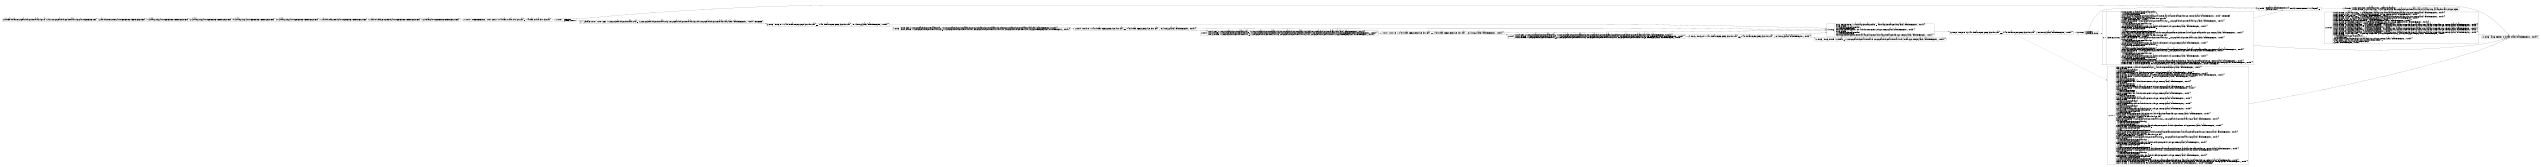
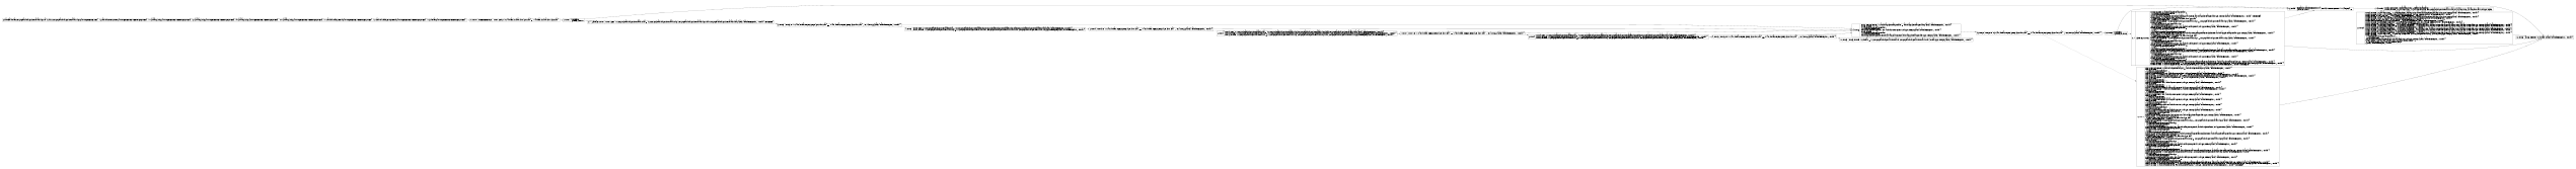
  digraph {
    rankdir=LR
    node [shape=record]
    n1 [label="{0\:\ 0x0000|MTH_ENTER_BLOCK\l|0x0000: CONST  (r0 I:?[boolean, int, float, short, byte, char]) = (1 ?[boolean, int, float, short, byte, char]) \l}"]
-   n2 [label="{1\:\ 0x0001|EXCEPTION\lSplitter:B:1:0x0001\l}"]
+   n2 [label="{1\:\ 0x0001|SYNTHETIC\lSplitter:B:1:0x0001\l}"]
    n3 [label="{2\:\ ?|Splitter:B:1:0x0001\l|0x0001: IGET  (r1 I:com.google.android.gms.internal.ads.zzbha) = (r5 I:com.google.android.gms.internal.ads.zzbgs) com.google.android.gms.internal.ads.zzbgs.zzdbu com.google.android.gms.internal.ads.zzbha A[Catch:\{ BadTokenException \-\> 0x00bb \}, TRY_ENTER]\l}"]
    n4 [label="{18\:\ 0x00bb|ExcHandler: BadTokenException null\lSplitter:B:1:0x0001\l|0x00bb: MOVE_EXCEPTION  (r1 I:?[OBJECT]) =  \l}"]
    n5 [label="{3\:\ 0x0003|0x0003: IF  (r1 I:?[int, boolean, OBJECT, ARRAY, byte, short, char]) == (0 ?[int, boolean, OBJECT, ARRAY, byte, short, char])  \-\> B:14:0x0066 A[Catch:\{ BadTokenException \-\> 0x00bb \}]\l}"]
    n6 [label="{19\:\ 0x00bc|0x00bc: CONST_STR  (r2 I:java.lang.String) =  \"Fail to display Dialog.\" \l0x00be: INVOKE  (r2 I:java.lang.String), (r1 I:java.lang.Throwable) com.google.android.gms.internal.ads.zzaxa.zzd(java.lang.String, java.lang.Throwable):void type: STATIC \l}"]
    n7 [label="{4\:\ 0x0005|0x0005: IGET  (r1 I:com.google.android.gms.internal.ads.zzbha) = (r5 I:com.google.android.gms.internal.ads.zzbgs) com.google.android.gms.internal.ads.zzbgs.zzdbu com.google.android.gms.internal.ads.zzbha A[Catch:\{ BadTokenException \-\> 0x00bb \}]\l0x0007: INVOKE  (r1 I:com.google.android.gms.internal.ads.zzbij) = (r1 I:com.google.android.gms.internal.ads.zzbha) com.google.android.gms.internal.ads.zzbha.zzaai():com.google.android.gms.internal.ads.zzbij type: INTERFACE A[Catch:\{ BadTokenException \-\> 0x00bb \}]\l}"]
    n8 [label="{14\:\ 0x0066|0x0066: NEW_INSTANCE  (r1 I:android.app.AlertDialog$Builder) =  android.app.AlertDialog$Builder A[Catch:\{ BadTokenException \-\> 0x00bb \}]\l0x0068: INVOKE  \l  (r1 I:android.app.AlertDialog$Builder)\l  (r6 I:android.content.Context)\l android.app.AlertDialog.Builder.\<init\>(android.content.Context):void type: DIRECT A[Catch:\{ BadTokenException \-\> 0x00bb \}]\l0x006b: INVOKE  \l  (r1 I:android.app.AlertDialog$Builder)\l  (r8 I:java.lang.CharSequence)\l android.app.AlertDialog.Builder.setTitle(java.lang.CharSequence):android.app.AlertDialog$Builder type: VIRTUAL A[Catch:\{ BadTokenException \-\> 0x00bb \}]\l}"]
    n9 [label="{5\:\ 0x000b|0x000b: IF  (r1 I:?[int, boolean, OBJECT, ARRAY, byte, short, char]) == (0 ?[int, boolean, OBJECT, ARRAY, byte, short, char])  \-\> B:14:0x0066 A[Catch:\{ BadTokenException \-\> 0x00bb \}]\l}"]
    n10 [label="{15\:\ 0x006e|0x006e: IF  (r13 I:?[int, boolean, OBJECT, ARRAY, byte, short, char]) == (0 ?[int, boolean, OBJECT, ARRAY, byte, short, char])  \-\> B:20:0x00c2 A[Catch:\{ BadTokenException \-\> 0x00bb \}]\l}"]
    n11 [label="{6\:\ 0x000d|0x000d: IGET  (r1 I:com.google.android.gms.internal.ads.zzbha) = (r5 I:com.google.android.gms.internal.ads.zzbgs) com.google.android.gms.internal.ads.zzbgs.zzdbu com.google.android.gms.internal.ads.zzbha A[Catch:\{ BadTokenException \-\> 0x00bb \}]\l0x000f: INVOKE  (r1 I:com.google.android.gms.internal.ads.zzbij) = (r1 I:com.google.android.gms.internal.ads.zzbha) com.google.android.gms.internal.ads.zzbha.zzaai():com.google.android.gms.internal.ads.zzbij type: INTERFACE A[Catch:\{ BadTokenException \-\> 0x00bb \}]\l0x0013: INVOKE  (r1 I:com.google.android.gms.ads.internal.zzb) = (r1 I:com.google.android.gms.internal.ads.zzbij) com.google.android.gms.internal.ads.zzbij.zzaax():com.google.android.gms.ads.internal.zzb type: INTERFACE A[Catch:\{ BadTokenException \-\> 0x00bb \}]\l}"]
    n12 [label="{7\:\ 0x0017|0x0017: IF  (r1 I:?[int, boolean, OBJECT, ARRAY, byte, short, char]) == (0 ?[int, boolean, OBJECT, ARRAY, byte, short, char])  \-\> B:14:0x0066 A[Catch:\{ BadTokenException \-\> 0x00bb \}]\l}"]
    n13 [label="{8\:\ 0x0019|0x0019: IGET  (r1 I:com.google.android.gms.internal.ads.zzbha) = (r5 I:com.google.android.gms.internal.ads.zzbgs) com.google.android.gms.internal.ads.zzbgs.zzdbu com.google.android.gms.internal.ads.zzbha A[Catch:\{ BadTokenException \-\> 0x00bb \}]\l0x001b: INVOKE  (r1 I:com.google.android.gms.internal.ads.zzbij) = (r1 I:com.google.android.gms.internal.ads.zzbha) com.google.android.gms.internal.ads.zzbha.zzaai():com.google.android.gms.internal.ads.zzbij type: INTERFACE A[Catch:\{ BadTokenException \-\> 0x00bb \}]\l0x001f: INVOKE  (r1 I:com.google.android.gms.ads.internal.zzb) = (r1 I:com.google.android.gms.internal.ads.zzbij) com.google.android.gms.internal.ads.zzbij.zzaax():com.google.android.gms.ads.internal.zzb type: INTERFACE A[Catch:\{ BadTokenException \-\> 0x00bb \}]\l}"]
    n14 [label="{9\:\ 0x0023|0x0023: IF  (r1 I:?[int, boolean, OBJECT, ARRAY, byte, short, char]) == (0 ?[int, boolean, OBJECT, ARRAY, byte, short, char])  \-\> B:14:0x0066 A[Catch:\{ BadTokenException \-\> 0x00bb \}]\l}"]
    n15 [label="{10\:\ 0x0025|0x0025: INVOKE  (r2 I:boolean) = (r1 I:com.google.android.gms.ads.internal.zzb) com.google.android.gms.ads.internal.zzb.zzkx():boolean type: VIRTUAL A[Catch:\{ BadTokenException \-\> 0x00bb \}]\l}"]
    n16 [label="{12\:\ 0x002b|0x002b: INVOKE  (r2 I:java.lang.String) = (r7 I:java.lang.Object) java.lang.String.valueOf(java.lang.Object):java.lang.String type: STATIC A[Catch:\{ BadTokenException \-\> 0x00bb \}]\l0x002f: INVOKE  (r2 I:int) = (r2 I:java.lang.String) java.lang.String.length():int type: VIRTUAL A[Catch:\{ BadTokenException \-\> 0x00bb \}]\l0x0033: ARITH  (r2 I:int) = (r2 I:int) + (11 int) A[Catch:\{ BadTokenException \-\> 0x00bb \}]\l0x0035: INVOKE  (r3 I:java.lang.String) = (r9 I:java.lang.Object) java.lang.String.valueOf(java.lang.Object):java.lang.String type: STATIC A[Catch:\{ BadTokenException \-\> 0x00bb \}]\l0x0039: INVOKE  (r3 I:int) = (r3 I:java.lang.String) java.lang.String.length():int type: VIRTUAL A[Catch:\{ BadTokenException \-\> 0x00bb \}]\l0x003d: ARITH  (r2 I:int) = (r2 I:int) + (r3 I:int) A[Catch:\{ BadTokenException \-\> 0x00bb \}]\l0x003e: NEW_INSTANCE  (r3 I:java.lang.StringBuilder) =  java.lang.StringBuilder A[Catch:\{ BadTokenException \-\> 0x00bb \}]\l0x0040: INVOKE  (r3 I:java.lang.StringBuilder), (r2 I:int) java.lang.StringBuilder.\<init\>(int):void type: DIRECT A[Catch:\{ BadTokenException \-\> 0x00bb \}]\l0x0043: CONST_STR  (r2 I:java.lang.String) =  \"window.\" A[Catch:\{ BadTokenException \-\> 0x00bb \}]\l0x0045: INVOKE  (r2 I:java.lang.StringBuilder) = (r3 I:java.lang.StringBuilder), (r2 I:java.lang.String) java.lang.StringBuilder.append(java.lang.String):java.lang.StringBuilder type: VIRTUAL A[Catch:\{ BadTokenException \-\> 0x00bb \}]\l0x0049: INVOKE  (r2 I:java.lang.StringBuilder) = (r2 I:java.lang.StringBuilder), (r7 I:java.lang.String) java.lang.StringBuilder.append(java.lang.String):java.lang.StringBuilder type: VIRTUAL A[Catch:\{ BadTokenException \-\> 0x00bb \}]\l0x004d: CONST_STR  (r3 I:java.lang.String) =  \"('\" A[Catch:\{ BadTokenException \-\> 0x00bb \}]\l0x004f: INVOKE  (r2 I:java.lang.StringBuilder) = (r2 I:java.lang.StringBuilder), (r3 I:java.lang.String) java.lang.StringBuilder.append(java.lang.String):java.lang.StringBuilder type: VIRTUAL A[Catch:\{ BadTokenException \-\> 0x00bb \}]\l0x0053: INVOKE  (r2 I:java.lang.StringBuilder) = (r2 I:java.lang.StringBuilder), (r9 I:java.lang.String) java.lang.StringBuilder.append(java.lang.String):java.lang.StringBuilder type: VIRTUAL A[Catch:\{ BadTokenException \-\> 0x00bb \}]\l0x0057: CONST_STR  (r3 I:java.lang.String) =  \"')\" A[Catch:\{ BadTokenException \-\> 0x00bb \}]\l0x0059: INVOKE  (r2 I:java.lang.StringBuilder) = (r2 I:java.lang.StringBuilder), (r3 I:java.lang.String) java.lang.StringBuilder.append(java.lang.String):java.lang.StringBuilder type: VIRTUAL A[Catch:\{ BadTokenException \-\> 0x00bb \}]\l0x005d: INVOKE  (r2 I:java.lang.String) = (r2 I:java.lang.StringBuilder) java.lang.StringBuilder.toString():java.lang.String type: VIRTUAL A[Catch:\{ BadTokenException \-\> 0x00bb \}]\l0x0061: INVOKE  \l  (r1 I:com.google.android.gms.ads.internal.zzb)\l  (r2 I:java.lang.String)\l com.google.android.gms.ads.internal.zzb.zzbk(java.lang.String):void type: VIRTUAL A[Catch:\{ BadTokenException \-\> 0x00bb \}]\l0x0064: CONST  (r0 I:?[int, float, boolean, short, byte, char, OBJECT, ARRAY]) = \l  (0 ?[int, float, boolean, short, byte, char, OBJECT, ARRAY])\l A[Catch:\{ BadTokenException \-\> 0x00bb \}]\l}"]
    n17 [label="{13\:\ 0x0065|0x0065: RETURN  (r0 I:boolean) A[Catch:\{ BadTokenException \-\> 0x00bb \}]\l}"]
    n18 [label="{16\:\ 0x0070|0x0070: NEW_INSTANCE  (r2 I:android.widget.LinearLayout) =  android.widget.LinearLayout A[Catch:\{ BadTokenException \-\> 0x00bb \}]\l0x0072: INVOKE  \l  (r2 I:android.widget.LinearLayout)\l  (r6 I:android.content.Context)\l android.widget.LinearLayout.\<init\>(android.content.Context):void type: DIRECT A[Catch:\{ BadTokenException \-\> 0x00bb \}]\l0x0075: CONST  (r3 I:?[boolean, int, float, short, byte, char]) = (1 ?[boolean, int, float, short, byte, char]) A[Catch:\{ BadTokenException \-\> 0x00bb \}]\l0x0076: INVOKE  (r2 I:android.widget.LinearLayout), (r3 I:int) android.widget.LinearLayout.setOrientation(int):void type: VIRTUAL A[Catch:\{ BadTokenException \-\> 0x00bb \}]\l0x0079: NEW_INSTANCE  (r3 I:android.widget.TextView) =  android.widget.TextView A[Catch:\{ BadTokenException \-\> 0x00bb \}]\l0x007b: INVOKE  \l  (r3 I:android.widget.TextView)\l  (r6 I:android.content.Context)\l android.widget.TextView.\<init\>(android.content.Context):void type: DIRECT A[Catch:\{ BadTokenException \-\> 0x00bb \}]\l0x007e: INVOKE  \l  (r3 I:android.widget.TextView)\l  (r9 I:java.lang.CharSequence)\l android.widget.TextView.setText(java.lang.CharSequence):void type: VIRTUAL A[Catch:\{ BadTokenException \-\> 0x00bb \}]\l0x0081: NEW_INSTANCE  (r4 I:android.widget.EditText) =  android.widget.EditText A[Catch:\{ BadTokenException \-\> 0x00bb \}]\l0x0083: INVOKE  \l  (r4 I:android.widget.EditText)\l  (r6 I:android.content.Context)\l android.widget.EditText.\<init\>(android.content.Context):void type: DIRECT A[Catch:\{ BadTokenException \-\> 0x00bb \}]\l0x0086: INVOKE  \l  (r4 I:android.widget.EditText)\l  (r10 I:java.lang.CharSequence)\l android.widget.EditText.setText(java.lang.CharSequence):void type: VIRTUAL A[Catch:\{ BadTokenException \-\> 0x00bb \}]\l0x0089: INVOKE  \l  (r2 I:android.widget.LinearLayout)\l  (r3 I:android.view.View)\l android.widget.LinearLayout.addView(android.view.View):void type: VIRTUAL A[Catch:\{ BadTokenException \-\> 0x00bb \}]\l0x008c: INVOKE  \l  (r2 I:android.widget.LinearLayout)\l  (r4 I:android.view.View)\l android.widget.LinearLayout.addView(android.view.View):void type: VIRTUAL A[Catch:\{ BadTokenException \-\> 0x00bb \}]\l0x008f: INVOKE  (r1 I:android.app.AlertDialog$Builder) = \l  (r1 I:android.app.AlertDialog$Builder)\l  (r2 I:android.view.View)\l android.app.AlertDialog.Builder.setView(android.view.View):android.app.AlertDialog$Builder type: VIRTUAL A[Catch:\{ BadTokenException \-\> 0x00bb \}]\l0x0093: CONST  (r2 I:?[int, float, short, byte, char]) = \l  (17039370(0x104000a, float:2.42446E\-38) ?[int, float, short, byte, char])\l A[Catch:\{ BadTokenException \-\> 0x00bb \}]\l0x0096: NEW_INSTANCE  (r3 I:com.google.android.gms.internal.ads.zzbgy) =  com.google.android.gms.internal.ads.zzbgy A[Catch:\{ BadTokenException \-\> 0x00bb \}]\l0x0098: INVOKE  \l  (r3 I:com.google.android.gms.internal.ads.zzbgy)\l  (r12 I:android.webkit.JsPromptResult)\l  (r4 I:android.widget.EditText)\l com.google.android.gms.internal.ads.zzbgy.\<init\>(android.webkit.JsPromptResult, android.widget.EditText):void type: DIRECT A[Catch:\{ BadTokenException \-\> 0x00bb \}]\l0x009b: INVOKE  (r1 I:android.app.AlertDialog$Builder) = \l  (r1 I:android.app.AlertDialog$Builder)\l  (r2 I:int)\l  (r3 I:android.content.DialogInterface$OnClickListener)\l android.app.AlertDialog.Builder.setPositiveButton(int, android.content.DialogInterface$OnClickListener):android.app.AlertDialog$Builder type: VIRTUAL A[Catch:\{ BadTokenException \-\> 0x00bb \}]\l0x009f: CONST  (r2 I:?[int, float, short, byte, char]) = \l  (17039360(0x1040000, float:2.424457E\-38) ?[int, float, short, byte, char])\l A[Catch:\{ BadTokenException \-\> 0x00bb \}]\l0x00a1: NEW_INSTANCE  (r3 I:com.google.android.gms.internal.ads.zzbgx) =  com.google.android.gms.internal.ads.zzbgx A[Catch:\{ BadTokenException \-\> 0x00bb \}]\l0x00a3: INVOKE  \l  (r3 I:com.google.android.gms.internal.ads.zzbgx)\l  (r12 I:android.webkit.JsPromptResult)\l com.google.android.gms.internal.ads.zzbgx.\<init\>(android.webkit.JsPromptResult):void type: DIRECT A[Catch:\{ BadTokenException \-\> 0x00bb \}]\l0x00a6: INVOKE  (r1 I:android.app.AlertDialog$Builder) = \l  (r1 I:android.app.AlertDialog$Builder)\l  (r2 I:int)\l  (r3 I:android.content.DialogInterface$OnClickListener)\l android.app.AlertDialog.Builder.setNegativeButton(int, android.content.DialogInterface$OnClickListener):android.app.AlertDialog$Builder type: VIRTUAL A[Catch:\{ BadTokenException \-\> 0x00bb \}]\l0x00aa: NEW_INSTANCE  (r2 I:com.google.android.gms.internal.ads.zzbgw) =  com.google.android.gms.internal.ads.zzbgw A[Catch:\{ BadTokenException \-\> 0x00bb \}]\l0x00ac: INVOKE  \l  (r2 I:com.google.android.gms.internal.ads.zzbgw)\l  (r12 I:android.webkit.JsPromptResult)\l com.google.android.gms.internal.ads.zzbgw.\<init\>(android.webkit.JsPromptResult):void type: DIRECT A[Catch:\{ BadTokenException \-\> 0x00bb \}]\l0x00af: INVOKE  (r1 I:android.app.AlertDialog$Builder) = \l  (r1 I:android.app.AlertDialog$Builder)\l  (r2 I:android.content.DialogInterface$OnCancelListener)\l android.app.AlertDialog.Builder.setOnCancelListener(android.content.DialogInterface$OnCancelListener):android.app.AlertDialog$Builder type: VIRTUAL A[Catch:\{ BadTokenException \-\> 0x00bb \}]\l0x00b3: INVOKE  (r1 I:android.app.AlertDialog) = (r1 I:android.app.AlertDialog$Builder) android.app.AlertDialog.Builder.create():android.app.AlertDialog type: VIRTUAL A[Catch:\{ BadTokenException \-\> 0x00bb \}]\l0x00b7: INVOKE  (r1 I:android.app.AlertDialog) android.app.AlertDialog.show():void type: VIRTUAL A[Catch:\{ BadTokenException \-\> 0x00bb \}, TRY_LEAVE]\l}"]
    n19 [label="{20\:\ 0x00c2|SYNTHETIC\lSplitter:B:20:0x00c2\l}"]
    n20 [label="{21\:\ ?|Splitter:B:20:0x00c2\l|0x00c2: INVOKE  (r1 I:android.app.AlertDialog$Builder) = \l  (r1 I:android.app.AlertDialog$Builder)\l  (r9 I:java.lang.CharSequence)\l android.app.AlertDialog.Builder.setMessage(java.lang.CharSequence):android.app.AlertDialog$Builder type: VIRTUAL A[Catch:\{ BadTokenException \-\> 0x00bb \}, TRY_ENTER]\l0x00c6: CONST  (r2 I:?[int, float, short, byte, char]) = \l  (17039370(0x104000a, float:2.42446E\-38) ?[int, float, short, byte, char])\l A[Catch:\{ BadTokenException \-\> 0x00bb \}]\l0x00c9: NEW_INSTANCE  (r3 I:com.google.android.gms.internal.ads.zzbgv) =  com.google.android.gms.internal.ads.zzbgv A[Catch:\{ BadTokenException \-\> 0x00bb \}]\l0x00cb: INVOKE  \l  (r3 I:com.google.android.gms.internal.ads.zzbgv)\l  (r11 I:android.webkit.JsResult)\l com.google.android.gms.internal.ads.zzbgv.\<init\>(android.webkit.JsResult):void type: DIRECT A[Catch:\{ BadTokenException \-\> 0x00bb \}]\l0x00ce: INVOKE  (r1 I:android.app.AlertDialog$Builder) = \l  (r1 I:android.app.AlertDialog$Builder)\l  (r2 I:int)\l  (r3 I:android.content.DialogInterface$OnClickListener)\l android.app.AlertDialog.Builder.setPositiveButton(int, android.content.DialogInterface$OnClickListener):android.app.AlertDialog$Builder type: VIRTUAL A[Catch:\{ BadTokenException \-\> 0x00bb \}]\l0x00d2: CONST  (r2 I:?[int, float, short, byte, char]) = \l  (17039360(0x1040000, float:2.424457E\-38) ?[int, float, short, byte, char])\l A[Catch:\{ BadTokenException \-\> 0x00bb \}]\l0x00d4: NEW_INSTANCE  (r3 I:com.google.android.gms.internal.ads.zzbgu) =  com.google.android.gms.internal.ads.zzbgu A[Catch:\{ BadTokenException \-\> 0x00bb \}]\l0x00d6: INVOKE  \l  (r3 I:com.google.android.gms.internal.ads.zzbgu)\l  (r11 I:android.webkit.JsResult)\l com.google.android.gms.internal.ads.zzbgu.\<init\>(android.webkit.JsResult):void type: DIRECT A[Catch:\{ BadTokenException \-\> 0x00bb \}]\l0x00d9: INVOKE  (r1 I:android.app.AlertDialog$Builder) = \l  (r1 I:android.app.AlertDialog$Builder)\l  (r2 I:int)\l  (r3 I:android.content.DialogInterface$OnClickListener)\l android.app.AlertDialog.Builder.setNegativeButton(int, android.content.DialogInterface$OnClickListener):android.app.AlertDialog$Builder type: VIRTUAL A[Catch:\{ BadTokenException \-\> 0x00bb \}]\l0x00dd: NEW_INSTANCE  (r2 I:com.google.android.gms.internal.ads.zzbgt) =  com.google.android.gms.internal.ads.zzbgt A[Catch:\{ BadTokenException \-\> 0x00bb \}]\l0x00df: INVOKE  \l  (r2 I:com.google.android.gms.internal.ads.zzbgt)\l  (r11 I:android.webkit.JsResult)\l com.google.android.gms.internal.ads.zzbgt.\<init\>(android.webkit.JsResult):void type: DIRECT A[Catch:\{ BadTokenException \-\> 0x00bb \}]\l0x00e2: INVOKE  (r1 I:android.app.AlertDialog$Builder) = \l  (r1 I:android.app.AlertDialog$Builder)\l  (r2 I:android.content.DialogInterface$OnCancelListener)\l android.app.AlertDialog.Builder.setOnCancelListener(android.content.DialogInterface$OnCancelListener):android.app.AlertDialog$Builder type: VIRTUAL A[Catch:\{ BadTokenException \-\> 0x00bb \}]\l0x00e6: INVOKE  (r1 I:android.app.AlertDialog) = (r1 I:android.app.AlertDialog$Builder) android.app.AlertDialog.Builder.create():android.app.AlertDialog type: VIRTUAL A[Catch:\{ BadTokenException \-\> 0x00bb \}]\l0x00ea: INVOKE  (r1 I:android.app.AlertDialog) android.app.AlertDialog.show():void type: VIRTUAL A[Catch:\{ BadTokenException \-\> 0x00bb \}, TRY_LEAVE]\l}"]
    n21 [label="{private final boolean com.google.android.gms.internal.ads.zzbgs.zza((r5 'this' I:com.google.android.gms.internal.ads.zzbgs A[IMMUTABLE_TYPE, THIS]), (r6 I:android.content.Context A[IMMUTABLE_TYPE, METHOD_ARGUMENT]), (r7 I:java.lang.String A[IMMUTABLE_TYPE, METHOD_ARGUMENT]), (r8 I:java.lang.String A[IMMUTABLE_TYPE, METHOD_ARGUMENT]), (r9 I:java.lang.String A[IMMUTABLE_TYPE, METHOD_ARGUMENT]), (r10 I:java.lang.String A[IMMUTABLE_TYPE, METHOD_ARGUMENT]), (r11 I:android.webkit.JsResult A[IMMUTABLE_TYPE, METHOD_ARGUMENT]), (r12 I:android.webkit.JsPromptResult A[IMMUTABLE_TYPE, METHOD_ARGUMENT]), (r13 I:boolean A[IMMUTABLE_TYPE, METHOD_ARGUMENT])) }"]
    n1 -> n2
    n2 -> n3
    n2 -> n4
    n3 -> n5 [style=dashed]
    n4 -> n6
    n5 -> n7 [style=dashed]
    n5 -> n8
    n6 -> n17
    n7 -> n9
    n8 -> n10
    n9 -> n8
    n9 -> n11 [style=dashed]
    n10 -> n18 [style=dashed]
    n10 -> n19
    n11 -> n12
    n12 -> n8
    n12 -> n13 [style=dashed]
    n13 -> n14
    n14 -> n8
    n14 -> n15 [style=dashed]
    n16 -> n17
    n18 -> n17
    n19 -> n4
    n19 -> n20
    n20 -> n4
    n20 -> n17
    n21 -> n1
  }
